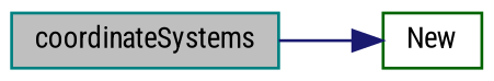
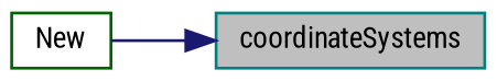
  digraph {
    rankdir=LR
    fontname="Roboto Condensed"
    node [fontname="Roboto Condensed" fontsize=10 shape=record]
    n1 [color=teal fillcolor=grey75 fontcolor=black height=0.2 label=coordinateSystems style=filled width=0.4]
    n2 [color=darkgreen height=0.2 label=New width=0.4]
-   n1 -> n2 [color=midnightblue fontname="Roboto Condensed" fontsize=10 labelfontname=FreeSans labelfontsize=10 style=solid]
+   n2 -> n1 [color=midnightblue fontname="Roboto Condensed" fontsize=10 labelfontname=FreeSans labelfontsize=10 style=solid]
  }
